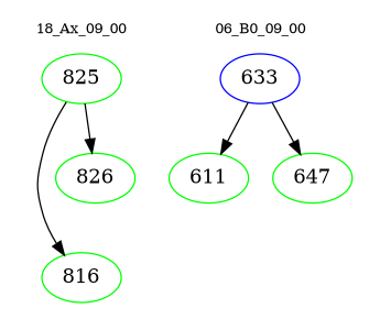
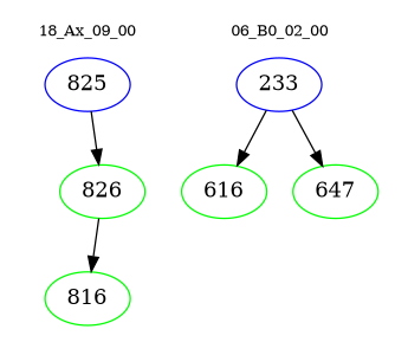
  digraph {
    node [color=green]
    edge [color=black]
-   n1 [label=825]
+   n1 [color=blue label=825]
    n2 [label=816]
    n3 [label=826]
-   n4 [color=blue label=633]
-   n5 [label=611]
+   n4 [color=blue label=233]
+   n5 [label=616]
    n6 [label=647]
    subgraph cluster_1 {
      color=white
      fontsize=10
      label="18_Ax_09_00"
      n1
      n2
      n3
    }
    subgraph cluster_2 {
      color=white
      fontsize=10
-     label="06_B0_09_00"
+     label="06_B0_02_00"
      n4
      n5
      n6
    }
-   n1 -> n2
+   n3 -> n2
    n1 -> n3
    n4 -> n5
    n4 -> n6
  }
